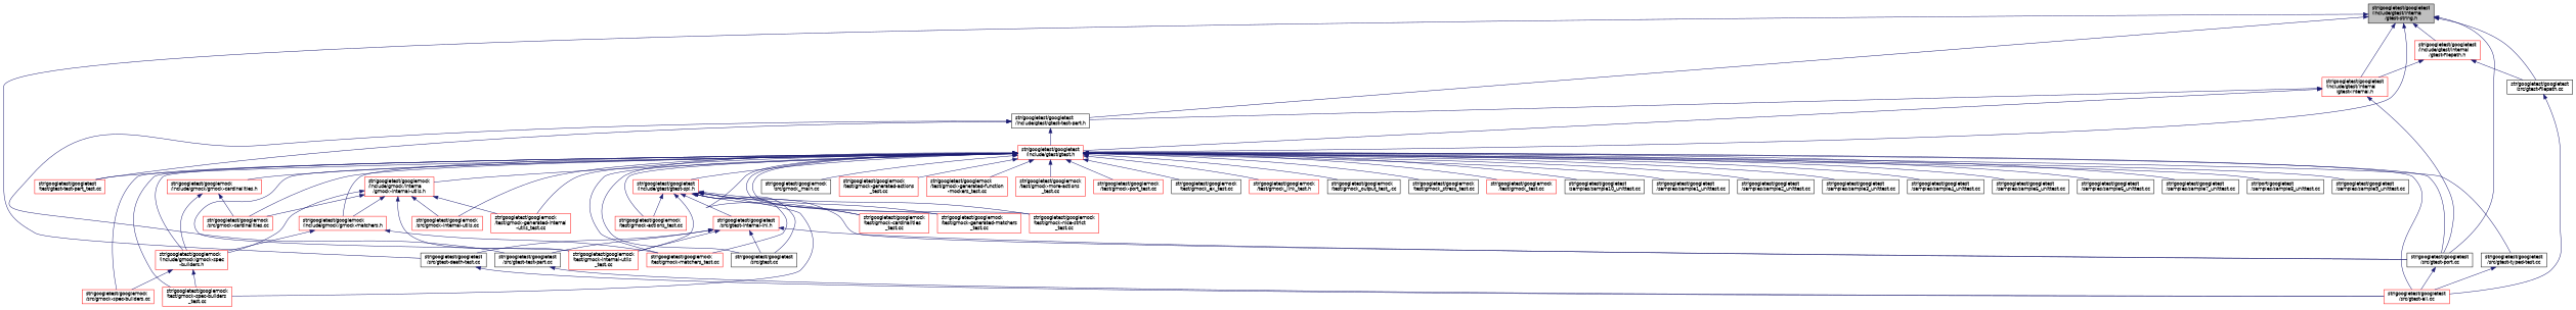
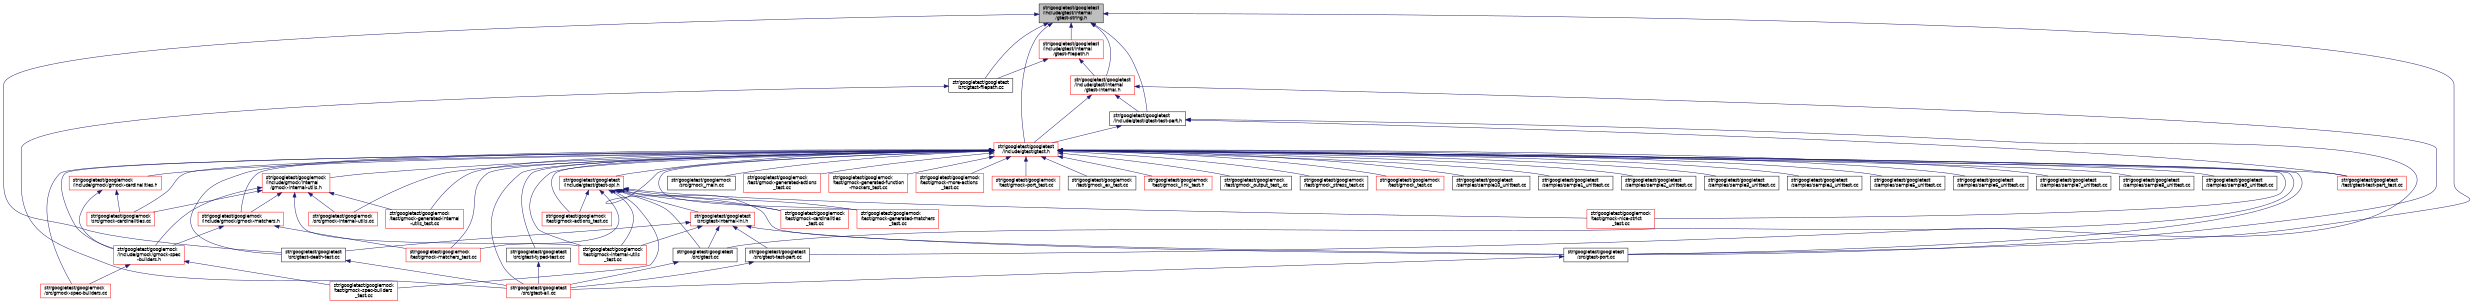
  digraph {
    node [color=red fillcolor=white fontname=Helvetica fontsize=10 shape=record style=filled]
    edge [color=midnightblue dir=back fontname=Helvetica fontsize=10 labelfontname=Helvetica labelfontsize=10 style=solid]
    n1 [color=black fillcolor=grey75 fontcolor=black height=0.2 label="str/googletest/googletest\l/include/gtest/internal\l/gtest-string.h" width=0.4]
    n2 [color=black height=0.2 label="str/googletest/googletest\l/include/gtest/gtest-test-part.h" width=0.4]
    n3 [height=0.2 label="str/googletest/googletest\l/include/gtest/gtest.h" width=0.4]
    n4 [color=black height=0.2 label="str/googletest/googletest\l/src/gtest-death-test.cc" width=0.4]
    n5 [color=black height=0.2 label="str/googletest/googletest\l/src/gtest-port.cc" width=0.4]
    n6 [height=0.2 label="str/googletest/googletest\l/include/gtest/internal\l/gtest-filepath.h" width=0.4]
    n7 [height=0.2 label="str/googletest/googletest\l/include/gtest/internal\l/gtest-internal.h" width=0.4]
    n8 [color=black height=0.2 label="str/googletest/googletest\l/src/gtest-filepath.cc" width=0.4]
    n9 [color=black height=0.2 label="str/googletest/googletest\l/src/gtest-test-part.cc" width=0.4]
    n10 [height=0.2 label="str/googletest/googletest\l/test/gtest-test-part_test.cc" width=0.4]
    n11 [height=0.2 label="str/googletest/googlemock\l/include/gmock/gmock-cardinalities.h" width=0.4]
    n12 [height=0.2 label="str/googletest/googlemock\l/include/gmock/gmock-spec\l-builders.h" width=0.4]
    n13 [height=0.2 label="str/googletest/googlemock\l/src/gmock-spec-builders.cc" width=0.4]
    n14 [height=0.2 label="str/googletest/googlemock\l/test/gmock-spec-builders\l_test.cc" width=0.4]
    n15 [height=0.2 label="str/googletest/googlemock\l/src/gmock-cardinalities.cc" width=0.4]
    n16 [height=0.2 label="str/googletest/googlemock\l/include/gmock/gmock-matchers.h" width=0.4]
    n17 [height=0.2 label="str/googletest/googlemock\l/test/gmock-matchers_test.cc" width=0.4]
    n18 [height=0.2 label="str/googletest/googlemock\l/include/gmock/internal\l/gmock-internal-utils.h" width=0.4]
    n19 [height=0.2 label="str/googletest/googlemock\l/src/gmock-internal-utils.cc" width=0.4]
    n20 [height=0.2 label="str/googletest/googlemock\l/test/gmock-generated-internal\l-utils_test.cc" width=0.4]
    n21 [height=0.2 label="str/googletest/googlemock\l/test/gmock-internal-utils\l_test.cc" width=0.4]
    n22 [color=black height=0.2 label="str/googletest/googlemock\l/src/gmock_main.cc" width=0.4]
    n23 [height=0.2 label="str/googletest/googlemock\l/test/gmock-actions_test.cc" width=0.4]
    n24 [height=0.2 label="str/googletest/googlemock\l/test/gmock-cardinalities\l_test.cc" width=0.4]
    n25 [height=0.2 label="str/googletest/googlemock\l/test/gmock-generated-actions\l_test.cc" width=0.4]
    n26 [height=0.2 label="str/googletest/googlemock\l/test/gmock-generated-function\l-mockers_test.cc" width=0.4]
    n27 [height=0.2 label="str/googletest/googlemock\l/test/gmock-generated-matchers\l_test.cc" width=0.4]
    n28 [height=0.2 label="str/googletest/googlemock\l/test/gmock-more-actions\l_test.cc" width=0.4]
    n29 [height=0.2 label="str/googletest/googlemock\l/test/gmock-nice-strict\l_test.cc" width=0.4]
    n30 [height=0.2 label="str/googletest/googlemock\l/test/gmock-port_test.cc" width=0.4]
    n31 [color=black height=0.2 label="str/googletest/googlemock\l/test/gmock_ex_test.cc" width=0.4]
    n32 [height=0.2 label="str/googletest/googlemock\l/test/gmock_link_test.h" width=0.4]
    n33 [color=black height=0.2 label="str/googletest/googlemock\l/test/gmock_output_test_.cc" width=0.4]
    n34 [color=black height=0.2 label="str/googletest/googlemock\l/test/gmock_stress_test.cc" width=0.4]
    n35 [height=0.2 label="str/googletest/googlemock\l/test/gmock_test.cc" width=0.4]
    n36 [height=0.2 label="str/googletest/googletest\l/include/gtest/gtest-spi.h" width=0.4]
    n37 [height=0.2 label="str/googletest/googletest\l/src/gtest-all.cc" width=0.4]
    n38 [color=black height=0.2 label="str/googletest/googletest\l/src/gtest.cc" width=0.4]
    n39 [color=black height=0.2 label="str/googletest/googletest\l/samples/sample10_unittest.cc" width=0.4]
    n40 [color=black height=0.2 label="str/googletest/googletest\l/samples/sample1_unittest.cc" width=0.4]
    n41 [color=black height=0.2 label="str/googletest/googletest\l/samples/sample2_unittest.cc" width=0.4]
    n42 [color=black height=0.2 label="str/googletest/googletest\l/samples/sample3_unittest.cc" width=0.4]
    n43 [color=black height=0.2 label="str/googletest/googletest\l/samples/sample4_unittest.cc" width=0.4]
    n44 [color=black height=0.2 label="str/googletest/googletest\l/samples/sample5_unittest.cc" width=0.4]
    n45 [color=black height=0.2 label="str/googletest/googletest\l/samples/sample6_unittest.cc" width=0.4]
    n46 [color=black height=0.2 label="str/googletest/googletest\l/samples/sample7_unittest.cc" width=0.4]
-   n47 [color=black height=0.2 label="str/port/googletest\l/samples/sample8_unittest.cc" width=0.4]
+   n47 [color=black height=0.2 label="str/googletest/googletest\l/samples/sample8_unittest.cc" width=0.4]
    n48 [color=black height=0.2 label="str/googletest/googletest\l/samples/sample9_unittest.cc" width=0.4]
    n49 [color=black height=0.2 label="str/googletest/googletest\l/src/gtest-typed-test.cc" width=0.4]
    n50 [height=0.2 label="str/googletest/googletest\l/src/gtest-internal-inl.h" width=0.4]
    n1 -> n2
    n1 -> n3
    n1 -> n4
    n1 -> n5
    n1 -> n6
    n1 -> n7
    n1 -> n8
    n2 -> n3
    n2 -> n9
    n2 -> n10
    n3 -> n5
    n3 -> n10
    n3 -> n11
    n3 -> n12
    n3 -> n13
-   n3 -> n14
+   n3 -> n4
    n3 -> n15
    n3 -> n16
    n3 -> n17
    n3 -> n18
    n3 -> n19
    n3 -> n20
    n3 -> n21
    n3 -> n22
    n3 -> n23
    n3 -> n24
    n3 -> n25
    n3 -> n26
    n3 -> n27
    n3 -> n28
    n3 -> n29
    n3 -> n30
    n3 -> n31
    n3 -> n32
    n3 -> n33
    n3 -> n34
    n3 -> n35
    n3 -> n36
    n3 -> n37
    n3 -> n38
    n3 -> n39
    n3 -> n40
    n3 -> n41
    n3 -> n42
    n3 -> n43
    n3 -> n44
    n3 -> n45
    n3 -> n46
    n3 -> n47
    n3 -> n48
    n3 -> n49
    n4 -> n37
    n5 -> n37
    n6 -> n7
    n6 -> n8
    n7 -> n2
    n7 -> n3
    n7 -> n5
    n8 -> n37
    n9 -> n37
    n11 -> n12
    n11 -> n15
    n12 -> n13
    n12 -> n14
    n16 -> n12
    n16 -> n17
    n18 -> n12
    n18 -> n15
    n18 -> n16
    n18 -> n19
    n18 -> n20
    n18 -> n21
    n36 -> n5
    n36 -> n14
    n36 -> n17
    n36 -> n21
    n36 -> n23
    n36 -> n24
    n36 -> n27
    n36 -> n29
    n36 -> n38
    n36 -> n50
+   n38 -> n37
    n49 -> n37
    n50 -> n4
    n50 -> n5
    n50 -> n9
    n50 -> n21
    n50 -> n38
  }
